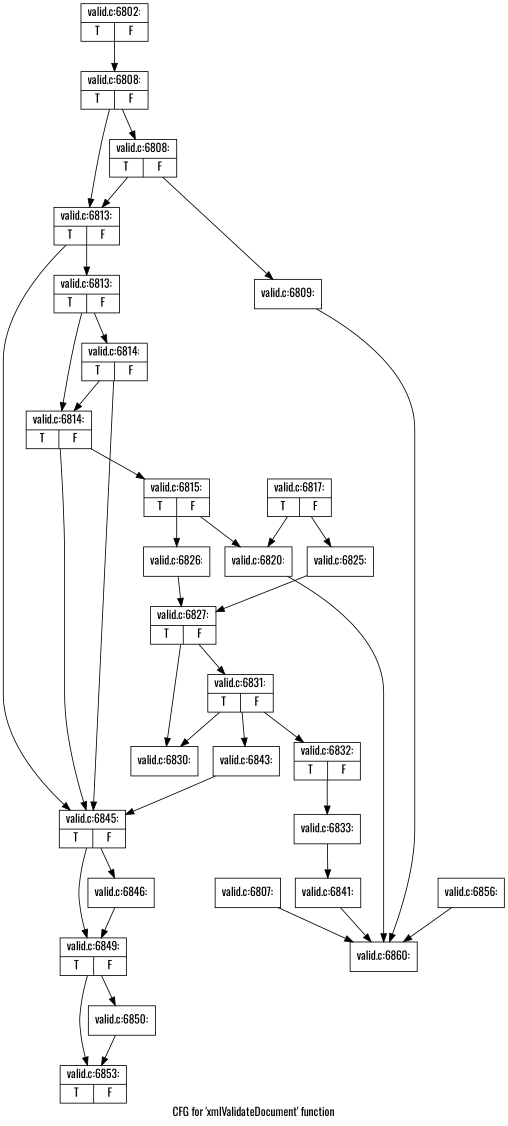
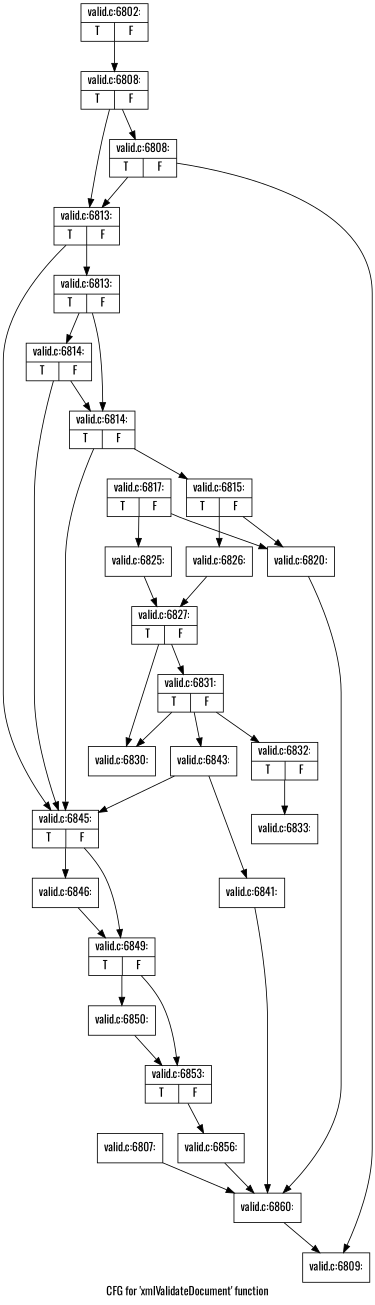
  digraph {
    fontname=Oswald
    label="CFG for 'xmlValidateDocument' function"
    node [fontname=Oswald shape=record]
    edge [fontname=Oswald]
    n1 [label="{valid.c:6802:|{<s0>T|<s1>F}}"]
    n2 [label="{valid.c:6808:|{<s0>T|<s1>F}}"]
    n3 [label="{valid.c:6807:}"]
    n4 [label="{valid.c:6860:}"]
    n5 [label="{valid.c:6808:|{<s0>T|<s1>F}}"]
    n6 [label="{valid.c:6813:|{<s0>T|<s1>F}}"]
    n7 [label="{valid.c:6809:}"]
    n8 [label="{valid.c:6813:|{<s0>T|<s1>F}}"]
    n9 [label="{valid.c:6845:|{<s0>T|<s1>F}}"]
    n10 [label="{valid.c:6814:|{<s0>T|<s1>F}}"]
    n11 [label="{valid.c:6814:|{<s0>T|<s1>F}}"]
    n12 [label="{valid.c:6846:}"]
    n13 [label="{valid.c:6849:|{<s0>T|<s1>F}}"]
    n14 [label="{valid.c:6815:|{<s0>T|<s1>F}}"]
    n15 [label="{valid.c:6850:}"]
    n16 [label="{valid.c:6853:|{<s0>T|<s1>F}}"]
    n17 [label="{valid.c:6826:}"]
    n18 [label="{valid.c:6820:}"]
    n19 [label="{valid.c:6817:|{<s0>T|<s1>F}}"]
    n20 [label="{valid.c:6825:}"]
    n21 [label="{valid.c:6827:|{<s0>T|<s1>F}}"]
    n22 [label="{valid.c:6830:}"]
    n23 [label="{valid.c:6831:|{<s0>T|<s1>F}}"]
    n24 [label="{valid.c:6832:|{<s0>T|<s1>F}}"]
    n25 [label="{valid.c:6843:}"]
    n26 [label="{valid.c:6833:}"]
    n27 [label="{valid.c:6841:}"]
    n28 [label="{valid.c:6856:}"]
    n1 -> n2
    n2 -> n5
    n2 -> n6
    n3 -> n4
    n5 -> n6
    n5 -> n7
    n6 -> n8
    n6 -> n9
-   n7 -> n4
+   n4 -> n7
    n8 -> n10
    n8 -> n11
    n9 -> n12
    n9 -> n13
    n10 -> n9
    n10 -> n14
    n11 -> n9
    n11 -> n10
    n12 -> n13
    n13 -> n15
    n13 -> n16
    n14 -> n17
    n14 -> n18
    n15 -> n16
+   n16 -> n28
    n17 -> n21
    n18 -> n4
    n19 -> n18
    n19 -> n20
    n20 -> n21
    n21 -> n22
    n21 -> n23
    n23 -> n22
    n23 -> n24
    n23 -> n25
    n24 -> n26
    n25 -> n9
-   n26 -> n27
+   n25 -> n27
    n27 -> n4
    n28 -> n4
  }
